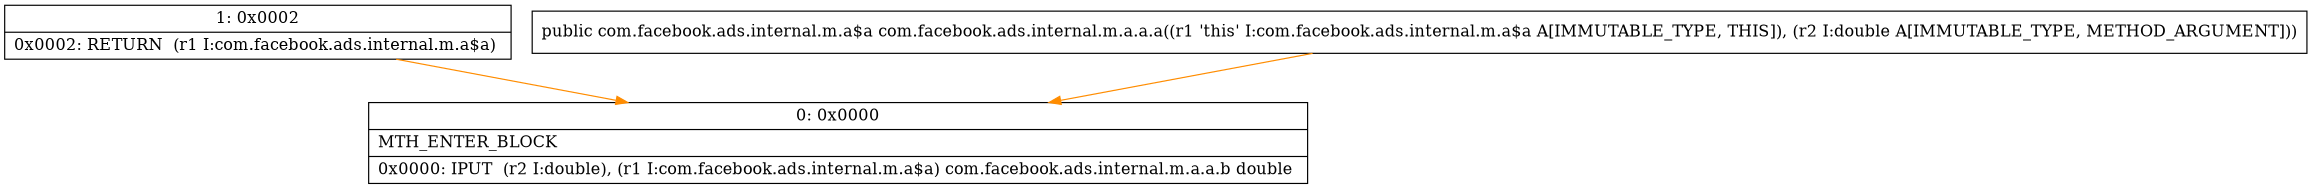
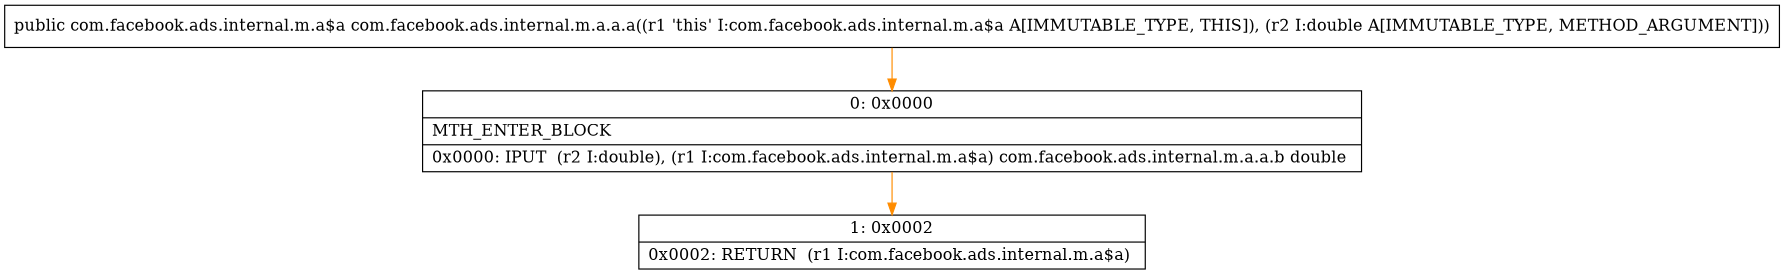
  digraph {
    node [shape=record]
    edge [color=darkorange]
    n1 [label="{0\:\ 0x0000|MTH_ENTER_BLOCK\l|0x0000: IPUT  (r2 I:double), (r1 I:com.facebook.ads.internal.m.a$a) com.facebook.ads.internal.m.a.a.b double \l}"]
    n2 [label="{1\:\ 0x0002|0x0002: RETURN  (r1 I:com.facebook.ads.internal.m.a$a) \l}"]
    n3 [label="{public com.facebook.ads.internal.m.a$a com.facebook.ads.internal.m.a.a.a((r1 'this' I:com.facebook.ads.internal.m.a$a A[IMMUTABLE_TYPE, THIS]), (r2 I:double A[IMMUTABLE_TYPE, METHOD_ARGUMENT])) }"]
-   n2 -> n1
+   n1 -> n2
    n3 -> n1
  }
